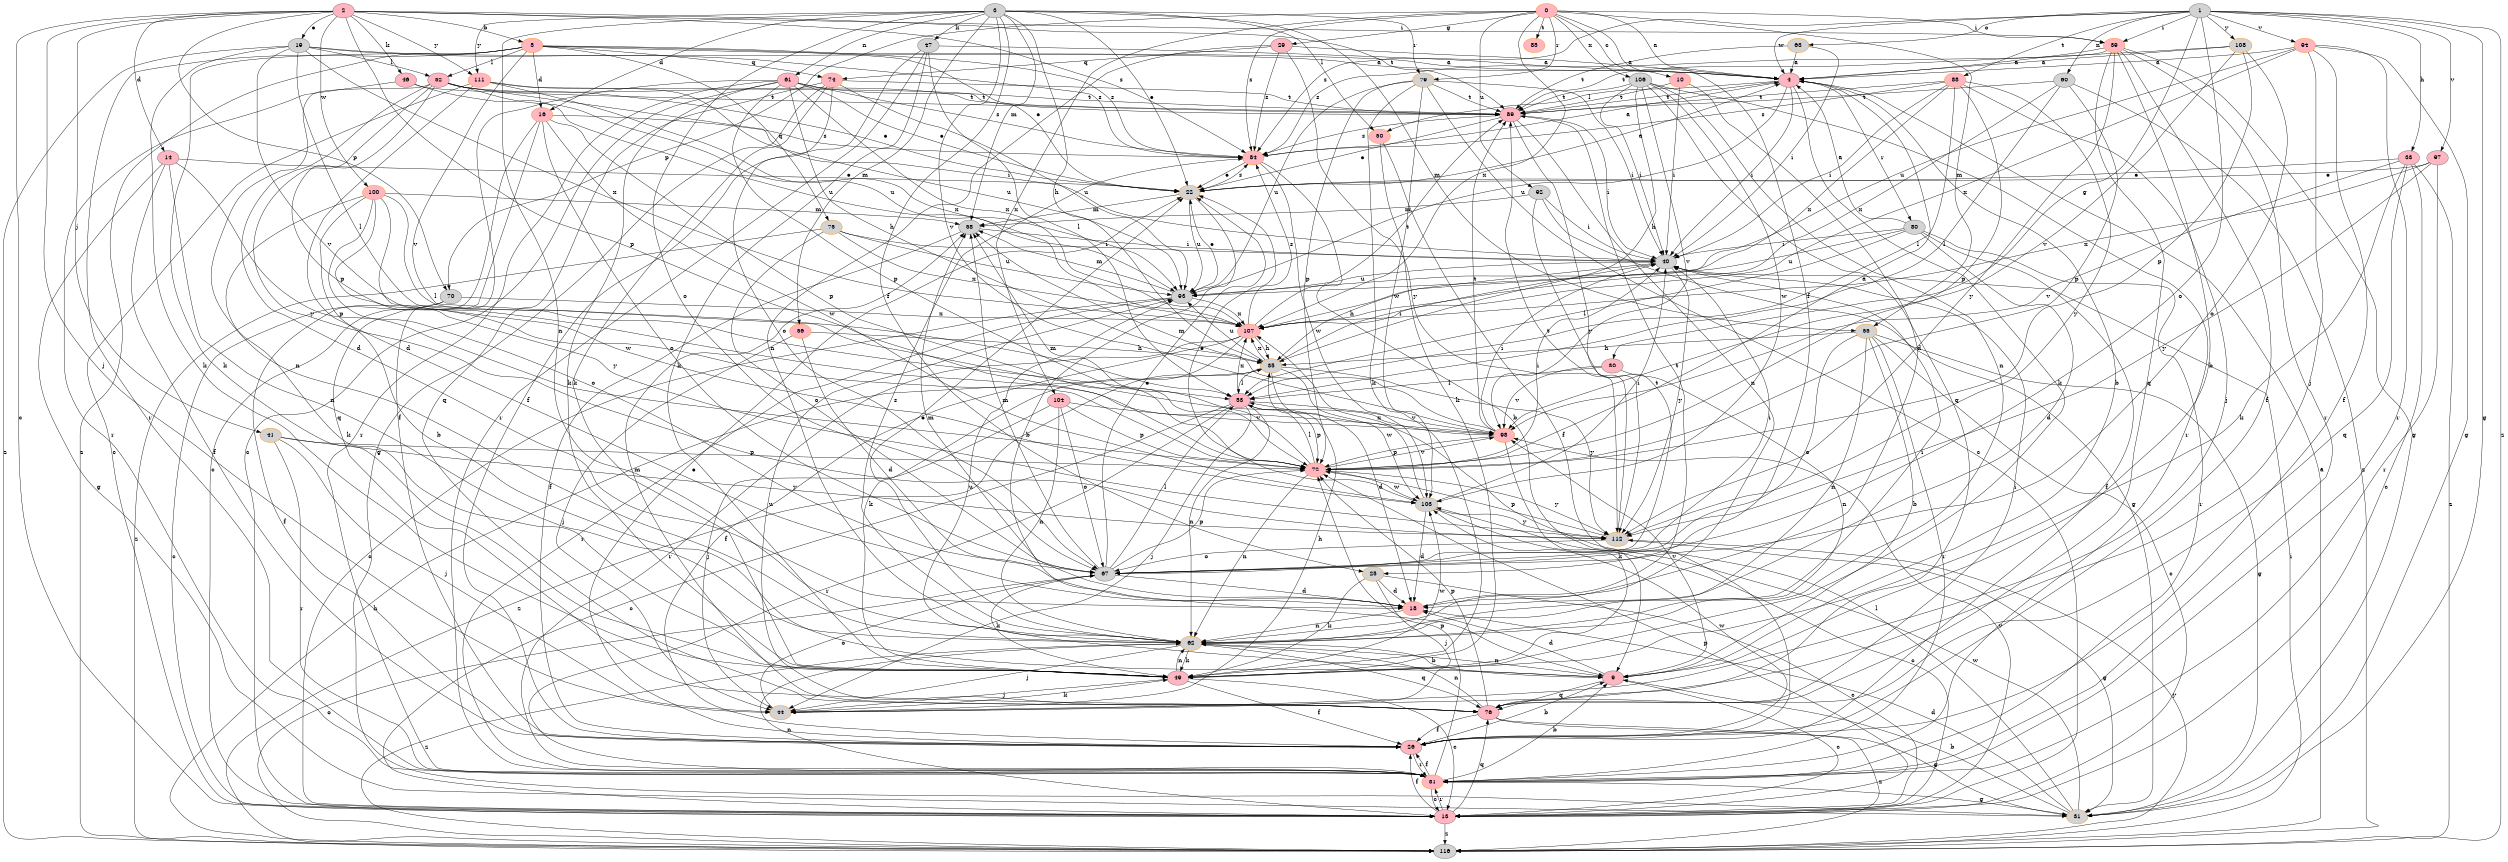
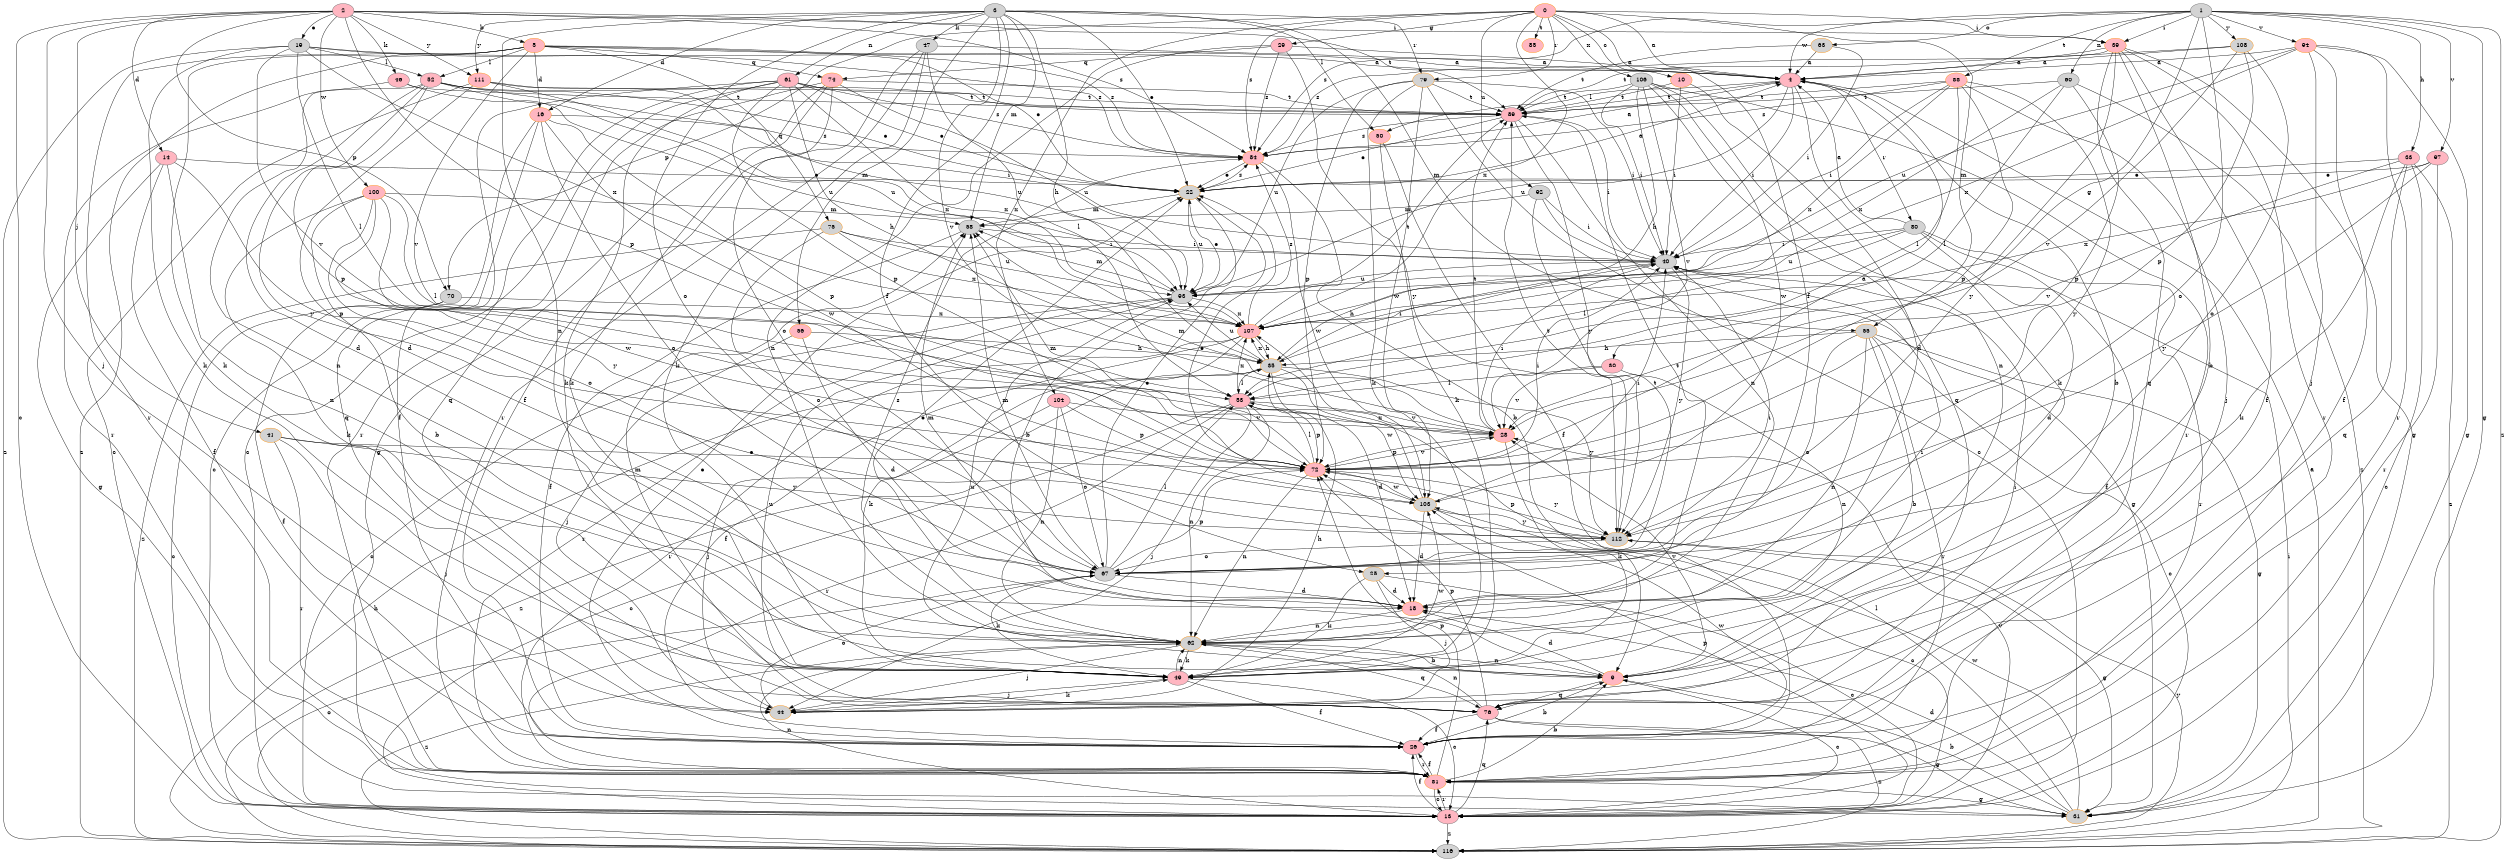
  strict digraph {
    node [color=darkorange fillcolor=lightpink style=filled]
    4 [color=gray40]
    0
    10
    25 [fillcolor=lightgrey]
    29 [color=gray40]
    39
    55 [fillcolor=lightgrey]
    70 [color=gray40 fillcolor=lightgrey]
    79 [fillcolor=lightgrey]
    84
    85
    92 [color=gray40 fillcolor=lightgrey]
    104 [color=gray40]
    106 [color=gray40 fillcolor=lightgrey]
    107
    89 [color=gray40]
    50
-   9 [color=gray40]
+   9
    40 [color=gray40 fillcolor=lightgrey]
    49 [color=gray40]
    80 [color=gray40 fillcolor=lightgrey]
    93 [color=gray40 fillcolor=lightgrey]
    18
    13 [color=gray40]
    44 [fillcolor=lightgrey]
    74
    62 [fillcolor=lightgrey]
    112 [fillcolor=lightgrey]
    31 [fillcolor=lightgrey]
    81
    76 [color=gray40]
    26 [color=gray40]
    67 [color=gray40 fillcolor=lightgrey]
    35 [fillcolor=lightgrey]
    72
    103 [fillcolor=lightgrey]
    22 [fillcolor=lightgrey]
    58 [color=gray40 fillcolor=lightgrey]
-   98
+   98 [label=28]
    1 [color=gray40 fillcolor=lightgrey]
    30 [color=gray40]
    33 [color=gray40]
    60 [color=gray40 fillcolor=lightgrey]
    63 [fillcolor=lightgrey]
    88
    94
    97 [color=gray40]
    108 [fillcolor=lightgrey]
    116 [color=gray40 fillcolor=lightgrey]
    53 [color=gray40]
    2 [color=gray40]
    5
    14 [color=gray40]
    19 [color=gray40 fillcolor=lightgrey]
    41 [fillcolor=lightgrey]
    46 [color=gray40]
    100
    111
    16
    52 [color=gray40]
    75 [fillcolor=lightgrey]
    3 [color=gray40 fillcolor=lightgrey]
    47 [color=gray40 fillcolor=lightgrey]
    56
    61 [color=gray40]
    4 -> 89 [label=t]
    4 -> 50 [label=l]
    4 -> 9 [label=b]
    4 -> 40 [label=i]
    4 -> 49 [label=k]
    4 -> 80 [label=r]
    4 -> 93 [label=u]
    0 -> 4 [label=a]
    0 -> 10 [label=c]
    0 -> 25 [label=f]
    0 -> 29 [label=g]
    0 -> 39 [label=i]
    0 -> 55 [label=m]
    0 -> 70 [label=p]
    0 -> 79 [label=r]
    0 -> 84 [label=s]
    0 -> 85 [label=t]
    0 -> 92 [label=u]
    0 -> 104 [label=x]
    0 -> 106 [label=x]
    0 -> 107 [label=x]
    10 -> 89 [label=t]
    10 -> 40 [label=i]
    10 -> 18 [label=d]
    25 -> 49 [label=k]
    25 -> 18 [label=d]
    25 -> 13 [label=c]
    25 -> 44 [label=j]
    29 -> 4 [label=a]
    29 -> 84 [label=s]
    29 -> 74 [label=q]
    29 -> 62 [label=n]
    29 -> 112 [label=y]
    39 -> 4 [label=a]
    39 -> 84 [label=s]
    39 -> 9 [label=b]
    39 -> 112 [label=y]
    39 -> 31 [label=g]
    39 -> 81 [label=r]
    39 -> 76 [label=q]
    39 -> 26 [label=f]
    55 -> 9 [label=b]
    55 -> 13 [label=c]
    55 -> 62 [label=n]
    55 -> 31 [label=g]
    55 -> 81 [label=r]
    55 -> 67 [label=o]
    55 -> 35 [label=h]
    70 -> 107 [label=x]
    70 -> 13 [label=c]
    70 -> 26 [label=f]
    79 -> 89 [label=t]
    79 -> 40 [label=i]
    79 -> 49 [label=k]
    79 -> 93 [label=u]
    79 -> 13 [label=c]
    79 -> 72 [label=p]
    79 -> 103 [label=w]
    84 -> 4 [label=a]
    84 -> 9 [label=b]
    84 -> 103 [label=w]
    84 -> 22 [label=e]
    92 -> 40 [label=i]
    92 -> 31 [label=g]
    92 -> 67 [label=t]
    92 -> 58 [label=m]
    104 -> 44 [label=j]
    104 -> 62 [label=n]
    104 -> 67 [label=o]
    104 -> 72 [label=p]
    104 -> 98 [label=v]
    106 -> 89 [label=t]
    106 -> 40 [label=i]
    106 -> 62 [label=n]
    106 -> 81 [label=r]
    106 -> 76 [label=q]
    106 -> 35 [label=h]
    106 -> 103 [label=w]
    106 -> 98 [label=v]
    107 -> 84 [label=s]
    107 -> 89 [label=t]
    107 -> 49 [label=k]
    107 -> 81 [label=r]
    107 -> 26 [label=f]
    107 -> 35 [label=h]
    89 -> 84 [label=s]
    89 -> 40 [label=i]
    89 -> 62 [label=n]
    89 -> 112 [label=y]
    89 -> 22 [label=e]
    50 -> 49 [label=k]
    50 -> 26 [label=f]
    9 -> 93 [label=u]
    9 -> 18 [label=d]
    9 -> 13 [label=c]
    9 -> 62 [label=n]
    9 -> 76 [label=q]
    9 -> 98 [label=v]
    40 -> 93 [label=u]
    40 -> 112 [label=y]
    40 -> 35 [label=h]
    49 -> 13 [label=c]
    49 -> 44 [label=j]
    49 -> 62 [label=n]
    49 -> 26 [label=f]
    49 -> 103 [label=w]
    80 -> 4 [label=a]
    80 -> 40 [label=i]
    80 -> 93 [label=u]
    80 -> 18 [label=d]
    80 -> 81 [label=r]
    80 -> 26 [label=f]
    80 -> 53 [label=l]
    93 -> 107 [label=x]
    93 -> 13 [label=c]
    93 -> 81 [label=r]
    93 -> 22 [label=e]
    93 -> 58 [label=m]
    18 -> 89 [label=t]
    18 -> 62 [label=n]
    18 -> 58 [label=m]
    13 -> 62 [label=n]
    13 -> 81 [label=r]
    13 -> 76 [label=q]
    13 -> 26 [label=f]
    13 -> 72 [label=p]
    13 -> 98 [label=v]
    13 -> 116 [label=z]
    44 -> 49 [label=k]
    44 -> 67 [label=o]
    44 -> 35 [label=h]
    74 -> 89 [label=t]
    74 -> 49 [label=k]
    74 -> 93 [label=u]
    74 -> 31 [label=g]
    74 -> 76 [label=q]
    74 -> 67 [label=o]
    62 -> 84 [label=s]
    62 -> 9 [label=b]
    62 -> 40 [label=i]
    62 -> 49 [label=k]
    62 -> 44 [label=j]
    62 -> 76 [label=q]
    62 -> 22 [label=e]
    62 -> 116 [label=z]
    112 -> 89 [label=t]
    112 -> 31 [label=g]
    112 -> 67 [label=o]
    112 -> 72 [label=p]
    31 -> 9 [label=b]
    31 -> 18 [label=d]
    31 -> 103 [label=w]
    31 -> 53 [label=l]
    81 -> 9 [label=b]
    81 -> 13 [label=c]
    81 -> 31 [label=g]
    81 -> 26 [label=f]
    81 -> 72 [label=p]
    76 -> 40 [label=i]
    76 -> 93 [label=u]
    76 -> 62 [label=n]
    76 -> 31 [label=g]
    76 -> 26 [label=f]
    76 -> 72 [label=p]
    76 -> 58 [label=m]
    76 -> 116 [label=z]
    26 -> 9 [label=b]
    26 -> 81 [label=r]
    26 -> 103 [label=w]
    26 -> 22 [label=e]
    67 -> 40 [label=i]
    67 -> 49 [label=k]
    67 -> 18 [label=d]
    67 -> 72 [label=p]
    67 -> 22 [label=e]
    67 -> 58 [label=m]
    67 -> 53 [label=l]
    35 -> 107 [label=x]
    35 -> 40 [label=i]
    35 -> 93 [label=u]
    35 -> 18 [label=d]
    35 -> 112 [label=y]
    35 -> 103 [label=w]
    35 -> 116 [label=z]
    35 -> 53 [label=l]
    72 -> 4 [label=a]
    72 -> 40 [label=i]
    72 -> 62 [label=n]
    72 -> 112 [label=y]
    72 -> 103 [label=w]
    72 -> 58 [label=m]
    72 -> 98 [label=v]
    72 -> 53 [label=l]
    103 -> 107 [label=x]
    103 -> 40 [label=i]
    103 -> 18 [label=d]
    103 -> 13 [label=c]
    103 -> 112 [label=y]
    103 -> 22 [label=e]
    22 -> 4 [label=a]
    22 -> 84 [label=s]
    22 -> 9 [label=b]
    22 -> 93 [label=u]
    22 -> 58 [label=m]
    58 -> 40 [label=i]
    58 -> 26 [label=f]
    98 -> 89 [label=t]
    98 -> 40 [label=i]
    98 -> 49 [label=k]
    98 -> 72 [label=p]
    98 -> 58 [label=m]
    1 -> 4 [label=w]
    1 -> 39 [label=i]
    1 -> 84 [label=s]
    1 -> 31 [label=g]
    1 -> 67 [label=o]
    1 -> 30 [label=g]
    1 -> 33 [label=h]
    1 -> 60 [label=n]
    1 -> 63 [label=o]
    1 -> 88 [label=t]
    1 -> 94 [label=v]
    1 -> 97 [label=v]
    1 -> 108 [label=y]
    1 -> 116 [label=z]
    30 -> 62 [label=n]
    30 -> 98 [label=v]
    30 -> 53 [label=l]
    33 -> 49 [label=k]
    33 -> 13 [label=c]
    33 -> 76 [label=q]
    33 -> 22 [label=e]
    33 -> 98 [label=v]
    33 -> 116 [label=z]
    60 -> 107 [label=x]
    60 -> 89 [label=t]
    60 -> 72 [label=p]
    60 -> 116 [label=z]
    60 -> 53 [label=l]
    63 -> 4 [label=a]
    63 -> 89 [label=t]
    63 -> 40 [label=i]
    88 -> 84 [label=s]
    88 -> 107 [label=x]
    88 -> 89 [label=t]
    88 -> 40 [label=i]
    88 -> 44 [label=j]
    88 -> 112 [label=y]
    88 -> 72 [label=p]
    88 -> 53 [label=l]
    94 -> 4 [label=a]
    94 -> 107 [label=x]
    94 -> 93 [label=u]
    94 -> 44 [label=j]
    94 -> 31 [label=g]
    94 -> 81 [label=r]
    94 -> 26 [label=f]
    97 -> 107 [label=x]
    97 -> 112 [label=y]
    97 -> 81 [label=r]
    97 -> 22 [label=e]
    108 -> 4 [label=a]
    108 -> 89 [label=t]
    108 -> 67 [label=o]
    108 -> 72 [label=p]
    108 -> 98 [label=v]
    116 -> 4 [label=a]
    116 -> 40 [label=i]
    116 -> 112 [label=y]
    116 -> 67 [label=o]
    116 -> 35 [label=h]
    53 -> 107 [label=x]
    53 -> 13 [label=c]
    53 -> 44 [label=j]
    53 -> 62 [label=n]
    53 -> 81 [label=r]
    53 -> 72 [label=p]
    53 -> 98 [label=v]
    2 -> 39 [label=i]
    2 -> 70 [label=p]
    2 -> 84 [label=s]
    2 -> 89 [label=t]
    2 -> 13 [label=c]
    2 -> 44 [label=j]
    2 -> 72 [label=p]
    2 -> 5 [label=b]
    2 -> 14 [label=d]
    2 -> 19 [label=e]
    2 -> 41 [label=j]
    2 -> 46 [label=k]
    2 -> 100 [label=w]
    2 -> 111 [label=y]
    5 -> 4 [label=a]
    5 -> 84 [label=s]
    5 -> 49 [label=k]
    5 -> 74 [label=q]
    5 -> 81 [label=r]
    5 -> 22 [label=e]
    5 -> 98 [label=v]
    5 -> 116 [label=z]
    5 -> 16 [label=d]
    5 -> 52 [label=l]
    5 -> 75 [label=q]
    14 -> 62 [label=n]
    14 -> 31 [label=g]
    14 -> 26 [label=f]
    14 -> 72 [label=p]
    14 -> 22 [label=e]
    19 -> 4 [label=a]
    19 -> 84 [label=s]
    19 -> 107 [label=x]
    19 -> 49 [label=k]
    19 -> 98 [label=v]
    19 -> 116 [label=z]
    19 -> 53 [label=l]
    19 -> 52 [label=l]
    41 -> 44 [label=j]
    41 -> 112 [label=y]
    41 -> 81 [label=r]
-   41 -> 72 [label=p]
+   41 -> 72 [label=e]
    46 -> 89 [label=t]
    46 -> 93 [label=u]
    46 -> 81 [label=r]
    100 -> 9 [label=b]
    100 -> 49 [label=k]
    100 -> 112 [label=y]
    100 -> 67 [label=o]
    100 -> 103 [label=w]
    100 -> 58 [label=m]
    100 -> 53 [label=l]
    111 -> 107 [label=x]
    111 -> 89 [label=t]
    111 -> 93 [label=u]
    111 -> 18 [label=d]
    111 -> 13 [label=c]
    16 -> 84 [label=s]
    16 -> 13 [label=c]
    16 -> 76 [label=q]
    16 -> 67 [label=o]
    16 -> 72 [label=p]
    16 -> 103 [label=w]
    52 -> 89 [label=t]
    52 -> 40 [label=i]
    52 -> 93 [label=u]
    52 -> 18 [label=d]
    52 -> 62 [label=n]
    52 -> 112 [label=y]
    52 -> 72 [label=p]
    52 -> 22 [label=e]
    75 -> 107 [label=x]
    75 -> 40 [label=i]
    75 -> 93 [label=u]
    75 -> 67 [label=o]
    75 -> 116 [label=z]
    3 -> 25 [label=f]
    3 -> 55 [label=m]
    3 -> 79 [label=r]
    3 -> 50 [label=l]
    3 -> 62 [label=n]
    3 -> 67 [label=o]
    3 -> 35 [label=h]
    3 -> 22 [label=e]
    3 -> 58 [label=m]
    3 -> 98 [label=v]
    3 -> 111 [label=y]
    3 -> 16 [label=d]
    3 -> 47 [label=k]
    3 -> 56 [label=m]
    3 -> 61 [label=n]
    47 -> 4 [label=a]
    47 -> 49 [label=k]
    47 -> 81 [label=r]
    47 -> 26 [label=f]
    47 -> 53 [label=l]
    56 -> 18 [label=d]
    56 -> 44 [label=j]
    56 -> 35 [label=h]
    61 -> 84 [label=s]
    61 -> 107 [label=x]
    61 -> 89 [label=t]
    61 -> 49 [label=k]
    61 -> 13 [label=c]
    61 -> 81 [label=r]
    61 -> 26 [label=f]
    61 -> 35 [label=h]
    61 -> 72 [label=p]
    61 -> 22 [label=e]
  }
